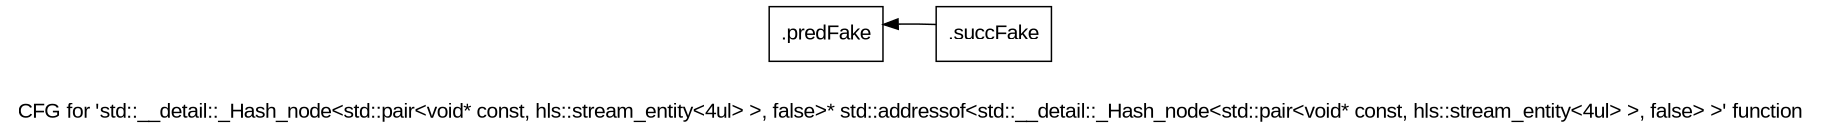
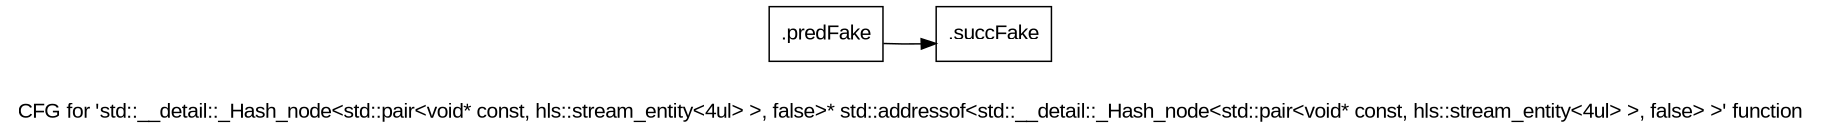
  digraph {
    label="CFG for 'std::__detail::_Hash_node\<std::pair\<void* const, hls::stream_entity\<4ul\> \>, false\>* std::addressof\<std::__detail::_Hash_node\<std::pair\<void* const, hls::stream_entity\<4ul\> \>, false\> \>' function"
    rankdir=LR
    fontname="Liberation Sans"
    node [shape=record fontname="Liberation Sans"]
    n1 [label="{.predFake}"]
    n2 [filename="/mnt/xilinx/Vitis_HLS/2021.2/tps/lnx64/gcc-6.2.0/lib/gcc/x86_64-pc-linux-gnu/6.2.0/../../../../include/c++/6.2.0/bits/move.h" label="{.succFake}" linenumber=136]
-   n2 -> n1 [execusionnum=0 filename="/mnt/xilinx/Vitis_HLS/2021.2/tps/lnx64/gcc-6.2.0/lib/gcc/x86_64-pc-linux-gnu/6.2.0/../../../../include/c++/6.2.0/bits/move.h" fontname="Liberation Sans"]
+   n1 -> n2 [execusionnum=0 filename="/mnt/xilinx/Vitis_HLS/2021.2/tps/lnx64/gcc-6.2.0/lib/gcc/x86_64-pc-linux-gnu/6.2.0/../../../../include/c++/6.2.0/bits/move.h" fontname="Liberation Sans"]
  }
